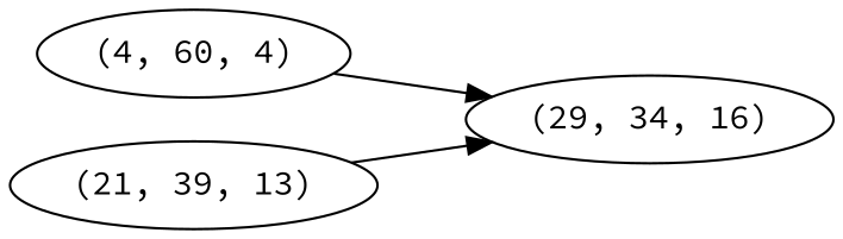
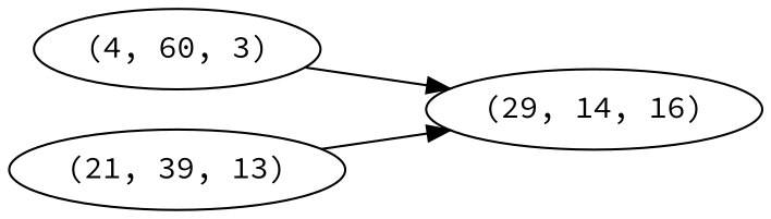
  digraph {
    fontname="Source Code Pro"
    rankdir=LR
    node [fontname="Source Code Pro"]
    edge [fontname="Source Code Pro"]
-   "(4, 60, 3)" [label="(4, 60, 4)"]
-   "(29, 34, 16)"
+   "(4, 60, 3)"
+   "(29, 34, 16)" [label="(29, 14, 16)"]
    "(21, 39, 13)"
    "(4, 60, 3)" -> "(29, 34, 16)"
    "(21, 39, 13)" -> "(29, 34, 16)"
  }
